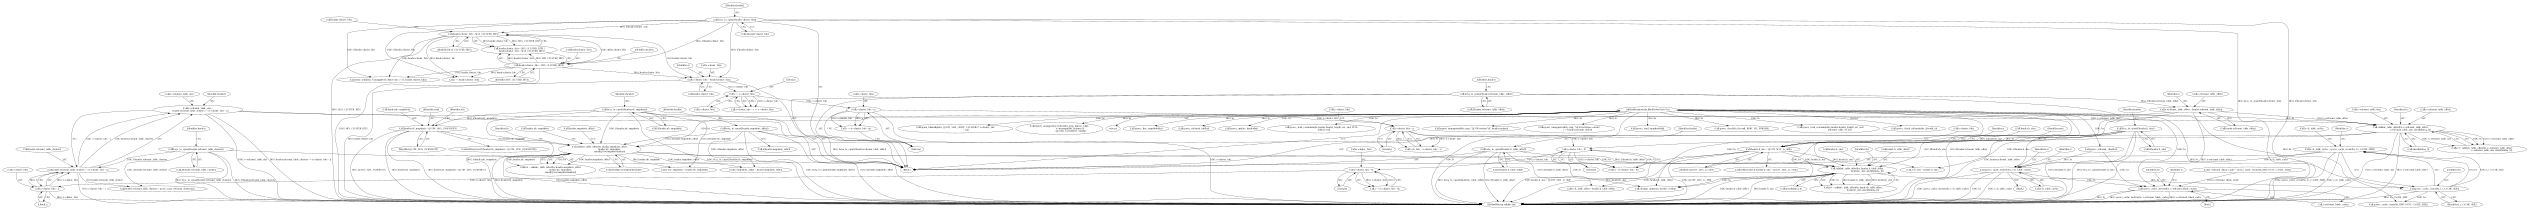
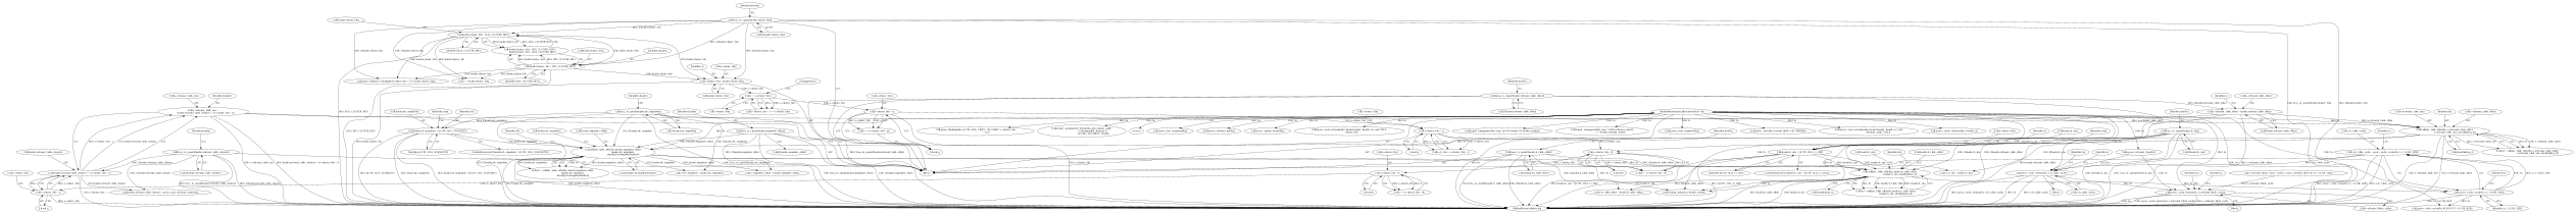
  digraph {
    fontname="Playfair Display"
    node [fontname="Playfair Display"]
    edge [fontname="Playfair Display"]
    n1 [label="(Call,s->l2_table_cache = qcow2_cache_create(bs, L2_CACHE_SIZE))"]
    n2 [label="(Call,qcow2_cache_create(bs, L2_CACHE_SIZE))"]
    n3 [label="(Call,qcow2_cache_destroy(bs, s->l2_table_cache))"]
    n4 [label="(MethodReturn,validate int)"]
    n5 [label="(Block,)"]
    n6 [label="(Identifier,L2_CACHE_SIZE)"]
    n7 [label="(Call,qcow2_cache_create(bs, REFCOUNT_CACHE_SIZE))"]
    n8 [label="(Call,qcow2_cache_destroy(bs, s->refcount_block_cache))"]
    n9 [label="(Call,s->l2_table_cache)"]
    n10 [label="(Block,)"]
    n11 [label="(Call,validate_table_offset(bs, header.l1_table_offset,\n                                header.l1_size, sizeof(uint64_t)))"]
    n12 [label="(Call,s->l1_table_offset = header.l1_table_offset)"]
    n13 [label="(Call,cleanup_unknown_header_ext(bs))"]
    n14 [label="(Call,sizeof(uint64_t))"]
    n15 [label="(Call,ret = validate_table_offset(bs, header.l1_table_offset,\n                                header.l1_size, sizeof(uint64_t)))"]
    n16 [label="(Call,validate_table_offset(bs, header.snapshots_offset,\n                                header.nb_snapshots,\n                                sizeof(QCowSnapshotHeader)))"]
    n17 [label="(Call,ret = validate_table_offset(bs, header.snapshots_offset,\n                                header.nb_snapshots,\n                                sizeof(QCowSnapshotHeader)))"]
    n18 [label="(Call,sizeof(QCowSnapshotHeader))"]
    n19 [label="(Call,s->nb_snapshots = header.nb_snapshots)"]
    n20 [label="(Call,s->snapshots_offset = header.snapshots_offset)"]
    n21 [label="(Call,validate_table_offset(bs, s->refcount_table_offset,\n                                s->refcount_table_size, sizeof(uint64_t)))"]
    n22 [label="(Call,sizeof(uint64_t))"]
    n23 [label="(Call,ret = validate_table_offset(bs, s->refcount_table_offset,\n                                s->refcount_table_size, sizeof(uint64_t)))"]
    n24 [label="(MethodParameterIn,BlockDriverState *bs)"]
    n25 [label="(Call,qcow2_free_snapshots(bs))"]
    n26 [label="(Call,qcow2_refcount_close(bs))"]
    n27 [label="(Call,qcow2_refcount_init(bs))"]
    n28 [label="(Call,qcow2_update_header(bs))"]
    n29 [label="(Call,qcow2_read_extensions(bs, header.header_length, ext_end, NULL,\n        &local_err))"]
    n30 [label="(Call,report_unsupported(bs, errp, \"QCOW version %d\", header.version))"]
    n31 [label="(Call,report_unsupported(bs, errp, \"%d bit reference counts\",\n                           1 << header.refcount_order))"]
    n32 [label="(Call,qcow2_read_snapshots(bs))"]
    n33 [label="(Call,qcow2_check(bs, &result, BDRV_FIX_ERRORS))"]
    n34 [label="(Call,qcow2_read_extensions(bs, header.header_length, ext_end,\n                              &feature_table, NULL))"]
    n35 [label="(Call,qcow2_check_refcounts(bs, &result, 0))"]
    n36 [label="(Call,qemu_blockalign(bs, QCOW_MAX_CRYPT_CLUSTERS * s->cluster_size\n                                  + 512))"]
    n37 [label="(Call,report_unsupported_feature(bs, errp, feature_table,\n                                   s->incompatible_features &\n                                   ~QCOW2_INCOMPAT_MASK))"]
    1000120
    n39 [label="(Call,s->refcount_block_cache)"]
    n40 [label="(Block,)"]
    n41 [label="(Call,s->refcount_table_offset = header.refcount_table_offset)"]
    n42 [label="(Call,header.refcount_table_offset)"]
    n43 [label="(Call,be64_to_cpus(&header.refcount_table_offset))"]
    n44 [label="(Call,&header.refcount_table_offset)"]
    n45 [label="(Call,s->refcount_table_size =\n        header.refcount_table_clusters << (s->cluster_bits - 3))"]
    n46 [label="(Call,header.refcount_table_clusters << (s->cluster_bits - 3))"]
    n47 [label="(Call,s->cluster_bits - 3)"]
    n48 [label="(Call,header.refcount_table_clusters > qcow2_max_refcount_clusters(s))"]
    n49 [label="(Literal,3)"]
    n50 [label="(Call,be32_to_cpus(&header.refcount_table_clusters))"]
    n51 [label="(Call,&header.refcount_table_clusters)"]
    n52 [label="(Call,s->cluster_bits - 8)"]
    n53 [label="(Call,1 << (s->cluster_bits - 8))"]
    n54 [label="(Literal,8)"]
    n55 [label="(Call,s->cluster_bits - 8)"]
    n56 [label="(Call,62 - (s->cluster_bits - 8))"]
    n57 [label="(Literal,8)"]
    n58 [label="(Call,s->cluster_bits - 3)"]
    n59 [label="(Call,s->l2_bits = s->cluster_bits - 3)"]
    n60 [label="(Literal,3)"]
    n61 [label="(Call,s->cluster_bits - 9)"]
    n62 [label="(Literal,9)"]
    n63 [label="(Call,1 << (s->cluster_bits - 9))"]
    n64 [label="(Call,1 << s->cluster_bits)"]
    n65 [label="(Call,s->cluster_bits)"]
    n66 [label="(Call,s->cluster_size = 1 << s->cluster_bits)"]
    n67 [label="(Call,s->cluster_bits = header.cluster_bits)"]
    n68 [label="(Call,header.cluster_bits)"]
    n69 [label="(Call,header.cluster_bits > MAX_CLUSTER_BITS)"]
    n70 [label="(Call,error_setg(errp, \"Unsupported cluster size: 2^%i\", header.cluster_bits))"]
    n71 [label="(Identifier,MAX_CLUSTER_BITS)"]
    n72 [label="(Call,header.cluster_bits < MIN_CLUSTER_BITS ||\n        header.cluster_bits > MAX_CLUSTER_BITS)"]
    n73 [label="(Call,1 << header.cluster_bits)"]
    n74 [label="(Call,header.cluster_bits < MIN_CLUSTER_BITS)"]
    n75 [label="(Call,be32_to_cpus(&header.cluster_bits))"]
    n76 [label="(Call,&header.cluster_bits)"]
    n77 [label="(Identifier,MIN_CLUSTER_BITS)"]
    n78 [label="(Call,be64_to_cpus(&header.snapshots_offset))"]
    n79 [label="(Call,&header.snapshots_offset)"]
    n80 [label="(Call,be32_to_cpus(&header.nb_snapshots))"]
    n81 [label="(Call,header.nb_snapshots > QCOW_MAX_SNAPSHOTS)"]
    n82 [label="(Call,&header.nb_snapshots)"]
    n83 [label="(Identifier,QCOW_MAX_SNAPSHOTS)"]
    n84 [label="(ControlStructure,if (header.nb_snapshots > QCOW_MAX_SNAPSHOTS))"]
    n85 [label="(Call,be64_to_cpus(&header.l1_table_offset))"]
    n86 [label="(Call,&header.l1_table_offset)"]
    n87 [label="(Call,be32_to_cpus(&header.l1_size))"]
    n88 [label="(Call,header.l1_size > QCOW_MAX_L1_SIZE)"]
    n89 [label="(Call,&header.l1_size)"]
    n90 [label="(Call,s->l1_size = header.l1_size)"]
    n91 [label="(ControlStructure,if (header.l1_size > QCOW_MAX_L1_SIZE))"]
    n92 [label="(Identifier,QCOW_MAX_L1_SIZE)"]
    n93 [label="(Call,s->cluster_bits)"]
    n94 [label="(Call,header.l1_size)"]
    n95 [label="(Call,header.cluster_bits)"]
    n96 [label="(Identifier,header)"]
    n97 [label="(Identifier,bs)"]
    n98 [label="(Identifier,s)"]
    n99 [label="(Call,s->refcount_table_size)"]
    n100 [label="(Call,s->cluster_bits)"]
    n101 [label="(Identifier,errp)"]
    n102 [label="(Identifier,header)"]
    n103 [label="(Identifier,bs)"]
    n104 [label="(Call,s->cluster_bits)"]
    n105 [label="(Call,header.nb_snapshots)"]
    n106 [label="(Call,header.snapshots_offset)"]
    n107 [label="(Identifier,bs)"]
    n108 [label="(Call,s->refcount_table_offset)"]
    n109 [label="(Identifier,s)"]
    n110 [label="(Call,s->refcount_table_size)"]
    n111 [label="(Identifier,header)"]
    n112 [label="(Identifier,errp)"]
    n113 [label="(Identifier,bs)"]
    n114 [label="(Call,header.cluster_bits)"]
    n115 [label="(Identifier,s)"]
    n116 [label="(Call,s->cluster_bits)"]
    n117 [label="(Identifier,header)"]
    n118 [label="(Identifier,header)"]
    n119 [label="(Call,header.l1_size)"]
    n120 [label="(Identifier,s)"]
    n121 [label="(Identifier,s)"]
    n122 [label="(Call,s->cluster_bits)"]
    n123 [label="(Identifier,bs)"]
    n124 [label="(Identifier,header)"]
    n125 [label="(Call,s->refcount_block_cache = qcow2_cache_create(bs, REFCOUNT_CACHE_SIZE))"]
    n126 [label="(Identifier,header)"]
-   n127 [label="(Literal,1)"]
+   n127 [label="(Unsupported,1)"]
    n128 [label="(Call,header.refcount_table_clusters)"]
    n129 [label="(Call,header.l1_table_offset)"]
    n130 [label="(Call,s->cluster_bits)"]
    n131 [label="(Identifier,bs)"]
    n132 [label="(Identifier,ret)"]
    n133 [label="(Identifier,header)"]
    n134 [label="(Call,s->l2_table_cache)"]
    n135 [label="(Identifier,s)"]
    n136 [label="(Call,header.nb_snapshots)"]
    n137 [label="(Identifier,header)"]
    n138 [label="(Call,s->refcount_table_offset)"]
    n1 -> n2 [label="CFG: "]
    n1 -> n3 [label="DDG: s->l2_table_cache"]
    n1 -> n4 [label="DDG: qcow2_cache_create(bs, L2_CACHE_SIZE)"]
    n1 -> n4 [label="DDG: s->l2_table_cache"]
    n1 -> n5 [label="AST: "]
    n2 -> n1 [label="AST: "]
    n2 -> n1 [label="DDG: bs"]
    n2 -> n1 [label="DDG: L2_CACHE_SIZE"]
    n2 -> n4 [label="DDG: L2_CACHE_SIZE"]
    n2 -> n6 [label="CFG: "]
    n2 -> n7 [label="DDG: bs"]
    n3 -> n4 [label="DDG: s->l2_table_cache"]
    n3 -> n4 [label="DDG: qcow2_cache_destroy(bs, s->l2_table_cache)"]
    n3 -> n4 [label="DDG: bs"]
    n3 -> n8 [label="DDG: bs"]
    n3 -> n9 [label="CFG: "]
    n3 -> n10 [label="AST: "]
    n6 -> n2 [label="AST: "]
    n8 -> n4 [label="DDG: qcow2_cache_destroy(bs, s->refcount_block_cache)"]
    n8 -> n4 [label="DDG: s->refcount_block_cache"]
    n8 -> n4 [label="DDG: bs"]
    n8 -> n39 [label="CFG: "]
    n8 -> n40 [label="AST: "]
    n9 -> n3 [label="AST: "]
    n11 -> n2 [label="DDG: bs"]
    n11 -> n4 [label="DDG: header.l1_table_offset"]
    n11 -> n4 [label="DDG: header.l1_size"]
    n11 -> n12 [label="DDG: header.l1_table_offset"]
    n11 -> n13 [label="DDG: bs"]
    n11 -> n14 [label="CFG: "]
    n11 -> n15 [label="AST: "]
    n11 -> n15 [label="DDG: bs"]
    n11 -> n15 [label="DDG: header.l1_table_offset"]
    n11 -> n15 [label="DDG: header.l1_size"]
    n14 -> n11 [label="AST: "]
    n15 -> n11 [label="CFG: "]
    n16 -> n4 [label="DDG: header.nb_snapshots"]
    n16 -> n4 [label="DDG: header.snapshots_offset"]
    n16 -> n11 [label="DDG: bs"]
    n16 -> n13 [label="DDG: bs"]
    n16 -> n17 [label="AST: "]
    n16 -> n17 [label="DDG: bs"]
    n16 -> n17 [label="DDG: header.snapshots_offset"]
    n16 -> n17 [label="DDG: header.nb_snapshots"]
    n16 -> n18 [label="CFG: "]
    n16 -> n19 [label="DDG: header.nb_snapshots"]
    n16 -> n20 [label="DDG: header.snapshots_offset"]
    n17 -> n16 [label="CFG: "]
    n18 -> n16 [label="AST: "]
    n21 -> n4 [label="DDG: s->refcount_table_size"]
    n21 -> n4 [label="DDG: s->refcount_table_offset"]
    n21 -> n13 [label="DDG: bs"]
    n21 -> n16 [label="DDG: bs"]
    n21 -> n22 [label="CFG: "]
    n21 -> n23 [label="AST: "]
    n21 -> n23 [label="DDG: bs"]
    n21 -> n23 [label="DDG: s->refcount_table_offset"]
    n21 -> n23 [label="DDG: s->refcount_table_size"]
    n22 -> n21 [label="AST: "]
    n23 -> n21 [label="CFG: "]
    n24 -> n2 [label="DDG: bs"]
    n24 -> n3 [label="DDG: bs"]
    n24 -> n4 [label="DDG: bs"]
    n24 -> n7 [label="DDG: bs"]
    n24 -> n8 [label="DDG: bs"]
    n24 -> n11 [label="DDG: bs"]
    n24 -> n13 [label="DDG: bs"]
    n24 -> n16 [label="DDG: bs"]
    n24 -> n21 [label="DDG: bs"]
    n24 -> n25 [label="DDG: bs"]
    n24 -> n26 [label="DDG: bs"]
    n24 -> n27 [label="DDG: bs"]
    n24 -> n28 [label="DDG: bs"]
    n24 -> n29 [label="DDG: bs"]
    n24 -> n30 [label="DDG: bs"]
    n24 -> n31 [label="DDG: bs"]
    n24 -> n32 [label="DDG: bs"]
    n24 -> n33 [label="DDG: bs"]
    n24 -> n34 [label="DDG: bs"]
    n24 -> n35 [label="DDG: bs"]
    n24 -> n36 [label="DDG: bs"]
    n24 -> n37 [label="DDG: bs"]
    n24 -> 1000120 [label="AST: "]
    n26 -> n3 [label="DDG: bs"]
    n26 -> n8 [label="DDG: bs"]
    n39 -> n8 [label="AST: "]
    n41 -> n4 [label="DDG: header.refcount_table_offset"]
    n41 -> n4 [label="DDG: s->refcount_table_offset"]
    n41 -> n5 [label="AST: "]
    n41 -> n21 [label="DDG: s->refcount_table_offset"]
    n41 -> n42 [label="CFG: "]
    n42 -> n41 [label="AST: "]
    n43 -> n4 [label="DDG: &header.refcount_table_offset"]
    n43 -> n4 [label="DDG: be64_to_cpus(&header.refcount_table_offset)"]
    n43 -> n5 [label="AST: "]
    n43 -> n41 [label="DDG: &header.refcount_table_offset"]
    n43 -> n44 [label="CFG: "]
    n44 -> n43 [label="AST: "]
    n45 -> n4 [label="DDG: s->refcount_table_size"]
    n45 -> n4 [label="DDG: header.refcount_table_clusters << (s->cluster_bits - 3)"]
    n45 -> n5 [label="AST: "]
    n45 -> n21 [label="DDG: s->refcount_table_size"]
    n45 -> n46 [label="CFG: "]
    n46 -> n4 [label="DDG: s->cluster_bits - 3"]
    n46 -> n45 [label="AST: "]
    n46 -> n45 [label="DDG: header.refcount_table_clusters"]
    n46 -> n45 [label="DDG: s->cluster_bits - 3"]
    n46 -> n47 [label="CFG: "]
    n46 -> n48 [label="DDG: header.refcount_table_clusters"]
    n47 -> n4 [label="DDG: s->cluster_bits"]
    n47 -> n46 [label="AST: "]
    n47 -> n46 [label="DDG: s->cluster_bits"]
    n47 -> n46 [label="DDG: 3"]
    n47 -> n49 [label="CFG: "]
    n49 -> n47 [label="AST: "]
    n50 -> n4 [label="DDG: be32_to_cpus(&header.refcount_table_clusters)"]
    n50 -> n4 [label="DDG: &header.refcount_table_clusters"]
    n50 -> n5 [label="AST: "]
    n50 -> n46 [label="DDG: &header.refcount_table_clusters"]
    n50 -> n48 [label="DDG: &header.refcount_table_clusters"]
    n50 -> n51 [label="CFG: "]
    n51 -> n50 [label="AST: "]
    n52 -> n47 [label="DDG: s->cluster_bits"]
    n52 -> n53 [label="AST: "]
    n52 -> n53 [label="DDG: s->cluster_bits"]
    n52 -> n53 [label="DDG: 8"]
    n52 -> n54 [label="CFG: "]
    n53 -> n52 [label="CFG: "]
    n54 -> n52 [label="AST: "]
    n55 -> n52 [label="DDG: s->cluster_bits"]
    n55 -> n56 [label="AST: "]
    n55 -> n56 [label="DDG: s->cluster_bits"]
    n55 -> n56 [label="DDG: 8"]
    n55 -> n57 [label="CFG: "]
    n56 -> n55 [label="CFG: "]
    n57 -> n55 [label="AST: "]
    n58 -> n55 [label="DDG: s->cluster_bits"]
    n58 -> n59 [label="AST: "]
    n58 -> n59 [label="DDG: s->cluster_bits"]
    n58 -> n59 [label="DDG: 3"]
    n58 -> n60 [label="CFG: "]
    n59 -> n58 [label="CFG: "]
    n60 -> n58 [label="AST: "]
    n61 -> n4 [label="DDG: s->cluster_bits"]
    n61 -> n58 [label="DDG: s->cluster_bits"]
    n61 -> n62 [label="CFG: "]
    n61 -> n63 [label="AST: "]
    n61 -> n63 [label="DDG: s->cluster_bits"]
    n61 -> n63 [label="DDG: 9"]
    n62 -> n61 [label="AST: "]
    n63 -> n62 [label="CFG: "]
    n64 -> n61 [label="DDG: s->cluster_bits"]
    n64 -> n65 [label="CFG: "]
    n64 -> n66 [label="AST: "]
    n64 -> n66 [label="DDG: 1"]
    n64 -> n66 [label="DDG: s->cluster_bits"]
    n65 -> n64 [label="AST: "]
    n66 -> n64 [label="CFG: "]
    n67 -> n4 [label="DDG: header.cluster_bits"]
    n67 -> n5 [label="AST: "]
    n67 -> n64 [label="DDG: s->cluster_bits"]
    n67 -> n68 [label="CFG: "]
    n68 -> n67 [label="AST: "]
    n69 -> n4 [label="DDG: MAX_CLUSTER_BITS"]
    n69 -> n67 [label="DDG: header.cluster_bits"]
    n69 -> n70 [label="DDG: header.cluster_bits"]
    n69 -> n71 [label="CFG: "]
    n69 -> n72 [label="AST: "]
    n69 -> n72 [label="DDG: header.cluster_bits"]
    n69 -> n72 [label="DDG: MAX_CLUSTER_BITS"]
    n69 -> n73 [label="DDG: header.cluster_bits"]
    n71 -> n69 [label="AST: "]
    n72 -> n69 [label="CFG: "]
    n72 -> n74 [label="CFG: "]
    n74 -> n4 [label="DDG: MIN_CLUSTER_BITS"]
    n74 -> n67 [label="DDG: header.cluster_bits"]
    n74 -> n69 [label="DDG: offset.cluster_bits"]
    n74 -> n70 [label="DDG: header.cluster_bits"]
    n74 -> n72 [label="AST: "]
    n74 -> n72 [label="DDG: header.cluster_bits"]
    n74 -> n72 [label="DDG: MIN_CLUSTER_BITS"]
    n74 -> n73 [label="DDG: header.cluster_bits"]
    n74 -> n77 [label="CFG: "]
    n75 -> n4 [label="DDG: &header.cluster_bits"]
    n75 -> n4 [label="DDG: be32_to_cpus(&header.cluster_bits)"]
    n75 -> n5 [label="AST: "]
    n75 -> n67 [label="DDG: &header.cluster_bits"]
    n75 -> n69 [label="DDG: &header.cluster_bits"]
    n75 -> n70 [label="DDG: &header.cluster_bits"]
    n75 -> n73 [label="DDG: &header.cluster_bits"]
    n75 -> n74 [label="DDG: &header.cluster_bits"]
    n75 -> n76 [label="CFG: "]
-   n76 -> n75 [label="AST: "]
+   n76 -> n75 [label="QCOW: "]
    n77 -> n74 [label="AST: "]
    n78 -> n4 [label="DDG: be64_to_cpus(&header.snapshots_offset)"]
    n78 -> n4 [label="DDG: &header.snapshots_offset"]
    n78 -> n5 [label="AST: "]
    n78 -> n16 [label="DDG: &header.snapshots_offset"]
    n78 -> n20 [label="DDG: &header.snapshots_offset"]
    n78 -> n79 [label="CFG: "]
    n80 -> n4 [label="DDG: be32_to_cpus(&header.nb_snapshots)"]
    n80 -> n4 [label="DDG: &header.nb_snapshots"]
    n80 -> n5 [label="AST: "]
    n80 -> n16 [label="DDG: &header.nb_snapshots"]
    n80 -> n19 [label="DDG: &header.nb_snapshots"]
    n80 -> n81 [label="DDG: &header.nb_snapshots"]
    n80 -> n82 [label="CFG: "]
    n81 -> n4 [label="DDG: header.nb_snapshots > QCOW_MAX_SNAPSHOTS"]
    n81 -> n4 [label="DDG: QCOW_MAX_SNAPSHOTS"]
    n81 -> n4 [label="DDG: header.nb_snapshots"]
    n81 -> n16 [label="DDG: header.nb_snapshots"]
    n81 -> n83 [label="CFG: "]
    n81 -> n84 [label="AST: "]
    n82 -> n80 [label="AST: "]
    n83 -> n81 [label="AST: "]
    n85 -> n4 [label="DDG: &header.l1_table_offset"]
    n85 -> n4 [label="DDG: be64_to_cpus(&header.l1_table_offset)"]
    n85 -> n5 [label="AST: "]
    n85 -> n11 [label="DDG: &header.l1_table_offset"]
    n85 -> n12 [label="DDG: &header.l1_table_offset"]
    n85 -> n86 [label="CFG: "]
    n86 -> n85 [label="AST: "]
    n87 -> n4 [label="DDG: &header.l1_size"]
    n87 -> n4 [label="DDG: be32_to_cpus(&header.l1_size)"]
    n87 -> n5 [label="AST: "]
    n87 -> n11 [label="DDG: &header.l1_size"]
    n87 -> n88 [label="DDG: &header.l1_size"]
    n87 -> n89 [label="CFG: "]
    n87 -> n90 [label="DDG: &header.l1_size"]
    n88 -> n4 [label="DDG: QCOW_MAX_L1_SIZE"]
    n88 -> n4 [label="DDG: header.l1_size"]
    n88 -> n4 [label="DDG: header.l1_size > QCOW_MAX_L1_SIZE"]
    n88 -> n11 [label="DDG: header.l1_size"]
    n88 -> n90 [label="DDG: header.l1_size"]
    n88 -> n91 [label="AST: "]
    n88 -> n92 [label="CFG: "]
    n89 -> n87 [label="AST: "]
    n92 -> n88 [label="AST: "]
    n93 -> n52 [label="AST: "]
    n94 -> n11 [label="AST: "]
    n95 -> n69 [label="AST: "]
    n96 -> n85 [label="CFG: "]
    n97 -> n2 [label="AST: "]
    n98 -> n1 [label="CFG: "]
    n99 -> n21 [label="AST: "]
    n100 -> n61 [label="AST: "]
    n101 -> n81 [label="CFG: "]
    n102 -> n50 [label="CFG: "]
    n103 -> n16 [label="AST: "]
    n104 -> n58 [label="AST: "]
    n105 -> n16 [label="AST: "]
    n106 -> n16 [label="AST: "]
    n107 -> n11 [label="AST: "]
    n108 -> n41 [label="AST: "]
    n109 -> n41 [label="CFG: "]
    n110 -> n45 [label="AST: "]
    n111 -> n74 [label="CFG: "]
    n112 -> n88 [label="CFG: "]
    n113 -> n3 [label="AST: "]
    n114 -> n74 [label="AST: "]
    n115 -> n88 [label="CFG: "]
    n116 -> n47 [label="AST: "]
    n117 -> n75 [label="CFG: "]
    n118 -> n43 [label="CFG: "]
    n119 -> n88 [label="AST: "]
    n120 -> n67 [label="CFG: "]
    n121 -> n8 [label="CFG: "]
    n122 -> n67 [label="AST: "]
    n123 -> n21 [label="AST: "]
    n124 -> n45 [label="CFG: "]
    n125 -> n8 [label="DDG: s->refcount_block_cache"]
    n126 -> n87 [label="CFG: "]
    n127 -> n64 [label="AST: "]
    n128 -> n46 [label="AST: "]
    n129 -> n11 [label="AST: "]
    n130 -> n55 [label="AST: "]
    n131 -> n8 [label="AST: "]
    n132 -> n81 [label="CFG: "]
    n133 -> n80 [label="CFG: "]
    n134 -> n1 [label="AST: "]
    n135 -> n3 [label="CFG: "]
    n136 -> n81 [label="AST: "]
    n137 -> n78 [label="CFG: "]
    n138 -> n21 [label="AST: "]
  }
